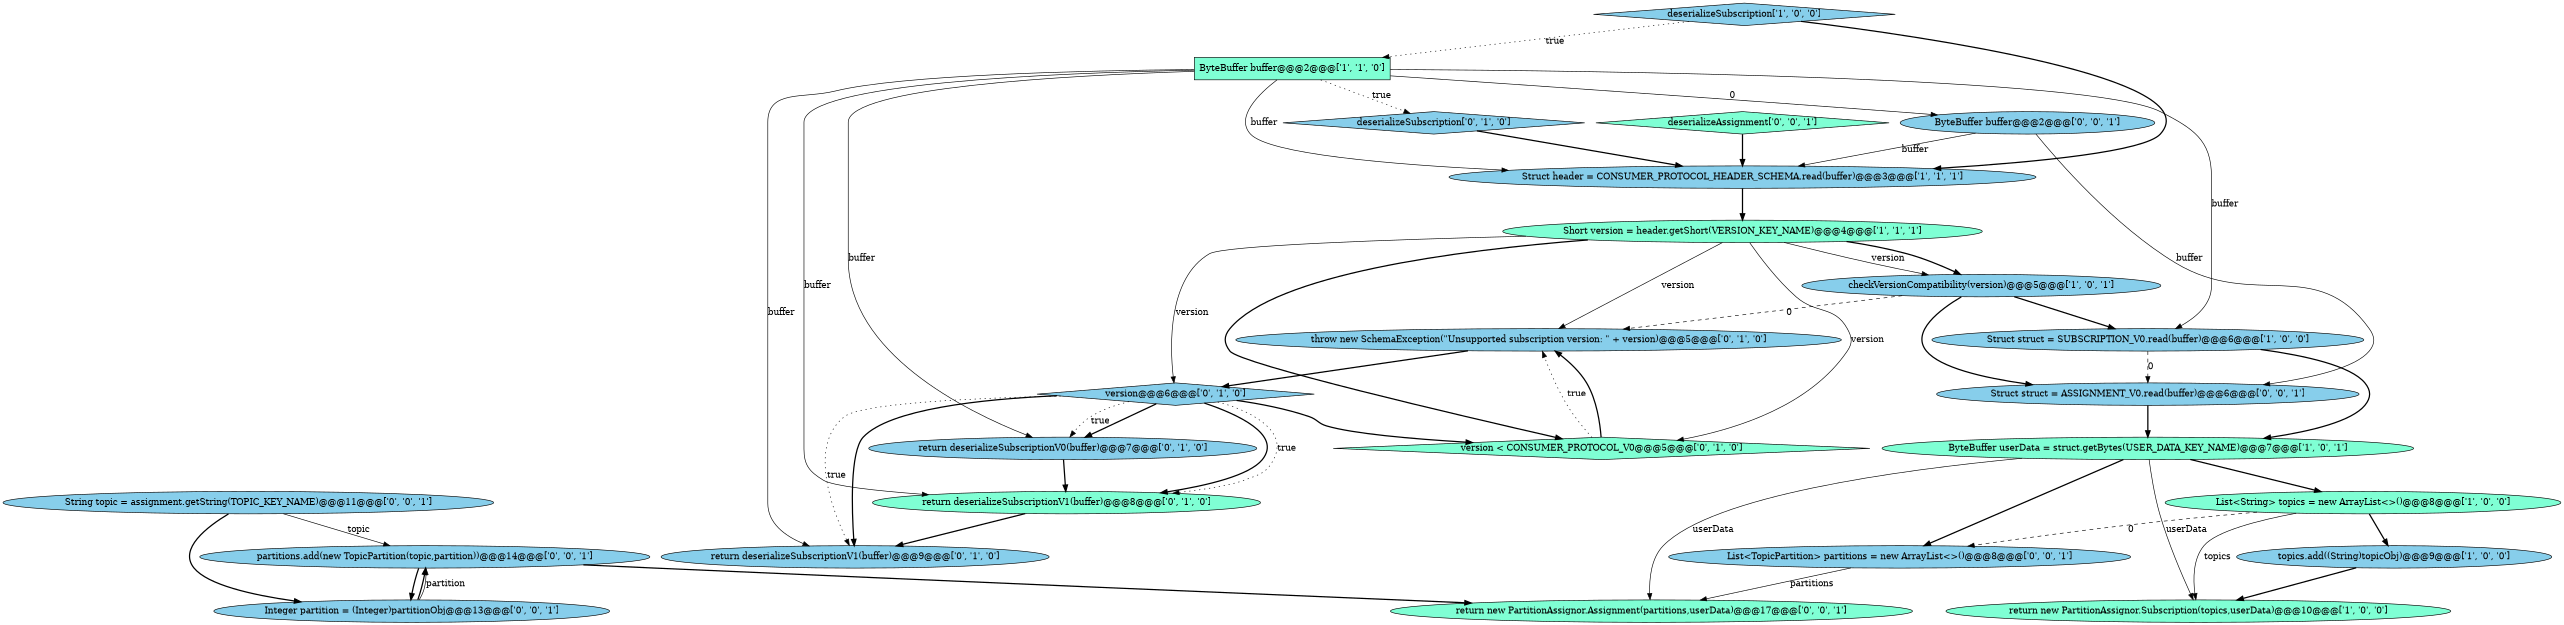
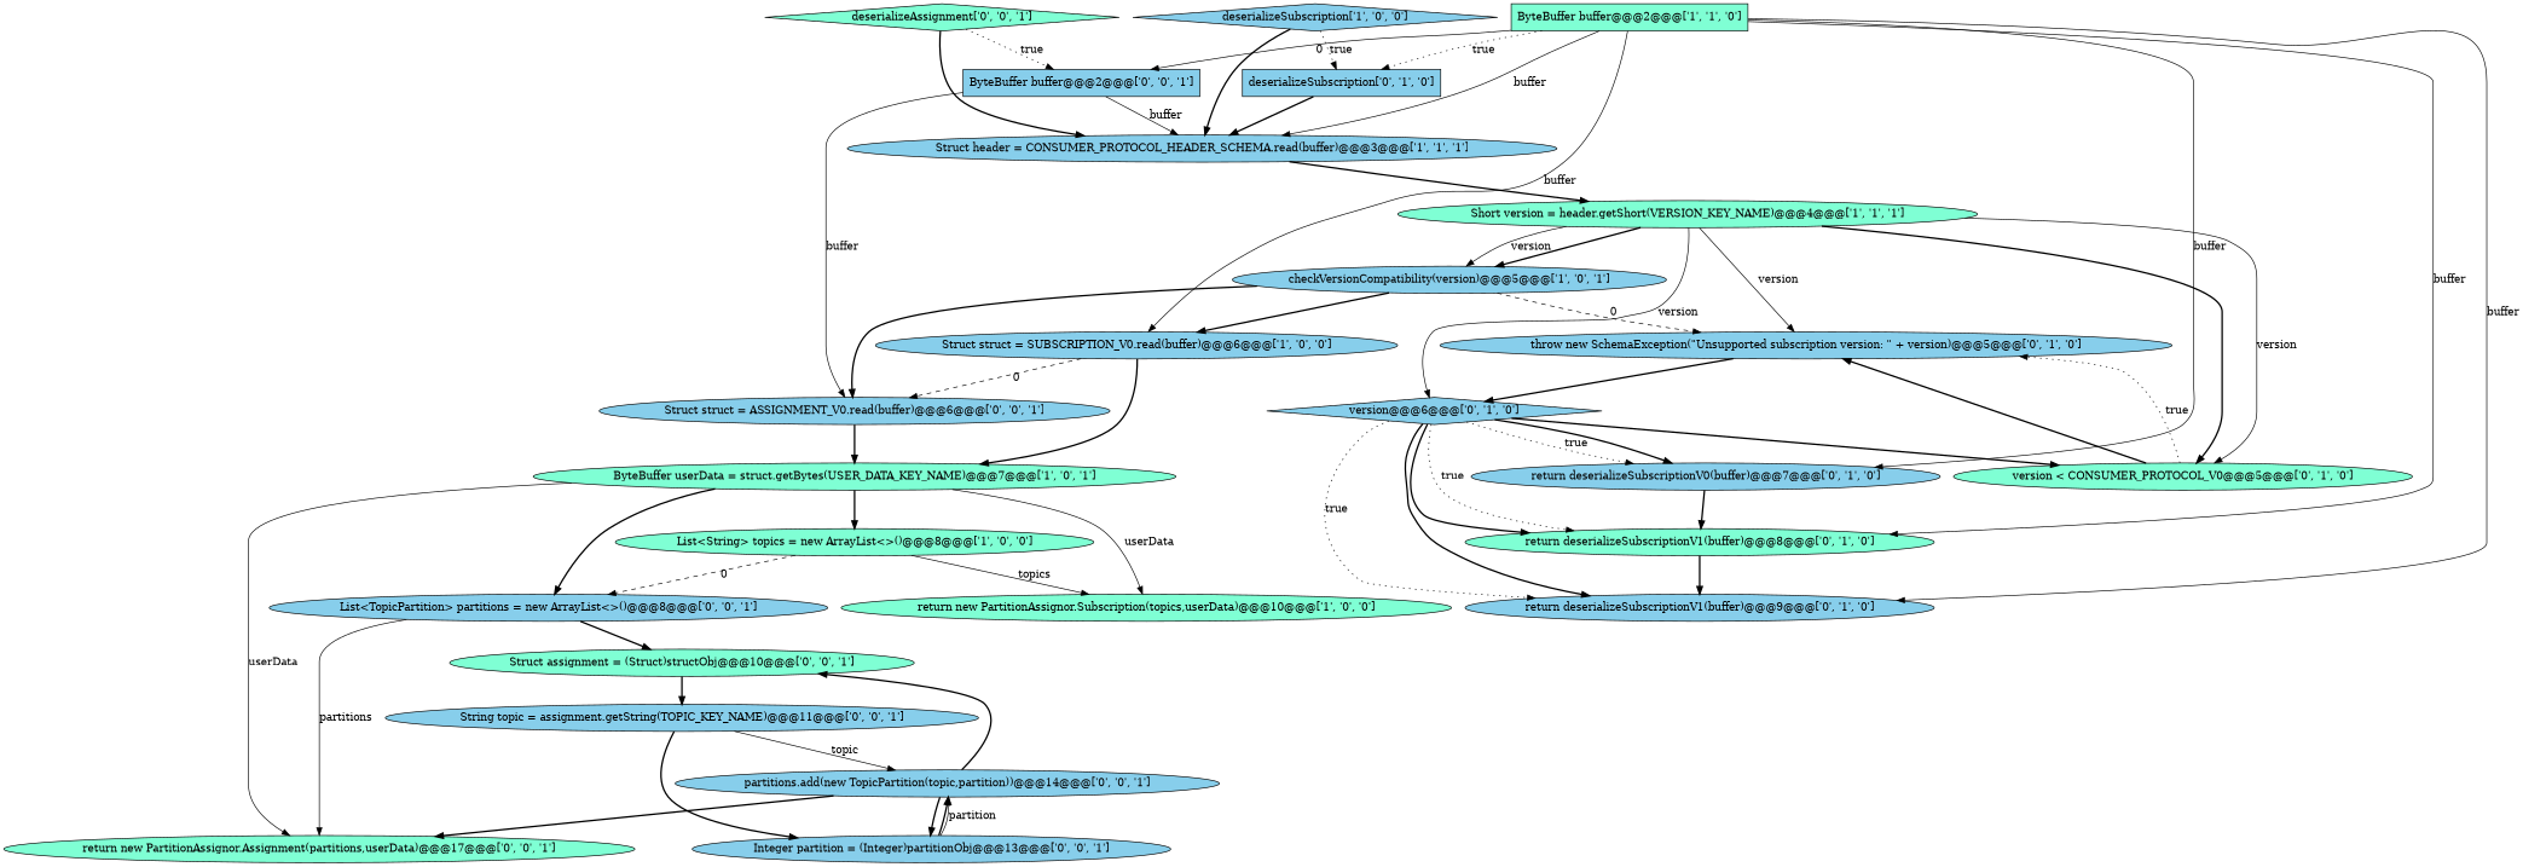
  digraph {
    node [fillcolor=skyblue shape=ellipse style=filled]
    edge [style=bold]
-   n1 [label="deserializeSubscription['0', '1', '0']" shape=diamond]
+   n1 [label="deserializeSubscription['0', '1', '0']" shape=box]
    n2 [label="Struct header = CONSUMER_PROTOCOL_HEADER_SCHEMA.read(buffer)@@@3@@@['1', '1', '1']"]
    n3 [fillcolor=aquamarine label="Short version = header.getShort(VERSION_KEY_NAME)@@@4@@@['1', '1', '1']"]
    n4 [fillcolor=aquamarine label="ByteBuffer buffer@@@2@@@['1', '1', '0']" shape=box]
    n5 [fillcolor=aquamarine label="return deserializeSubscriptionV1(buffer)@@@8@@@['0', '1', '0']"]
    n6 [label="return deserializeSubscriptionV1(buffer)@@@9@@@['0', '1', '0']"]
-   n7 [label="ByteBuffer buffer@@@2@@@['0', '0', '1']"]
+   n7 [label="ByteBuffer buffer@@@2@@@['0', '0', '1']" shape=box]
    n8 [label="Struct struct = SUBSCRIPTION_V0.read(buffer)@@@6@@@['1', '0', '0']"]
    n9 [label="return deserializeSubscriptionV0(buffer)@@@7@@@['0', '1', '0']"]
-   n10 [label="topics.add((String)topicObj)@@@9@@@['1', '0', '0']"]
    n11 [fillcolor=aquamarine label="return new PartitionAssignor.Subscription(topics,userData)@@@10@@@['1', '0', '0']"]
    n12 [label="throw new SchemaException(\"Unsupported subscription version: \" + version)@@@5@@@['0', '1', '0']"]
    n13 [label="version@@@6@@@['0', '1', '0']" shape=diamond]
-   n14 [fillcolor=aquamarine label="version < CONSUMER_PROTOCOL_V0@@@5@@@['0', '1', '0']" shape=diamond]
+   n14 [fillcolor=aquamarine label="version < CONSUMER_PROTOCOL_V0@@@5@@@['0', '1', '0']"]
    n15 [label="Struct struct = ASSIGNMENT_V0.read(buffer)@@@6@@@['0', '0', '1']"]
    n16 [fillcolor=aquamarine label="ByteBuffer userData = struct.getBytes(USER_DATA_KEY_NAME)@@@7@@@['1', '0', '1']"]
+   n17 [fillcolor=aquamarine label="Struct assignment = (Struct)structObj@@@10@@@['0', '0', '1']"]
    n18 [label="String topic = assignment.getString(TOPIC_KEY_NAME)@@@11@@@['0', '0', '1']"]
    n19 [label="partitions.add(new TopicPartition(topic,partition))@@@14@@@['0', '0', '1']"]
    n20 [label="Integer partition = (Integer)partitionObj@@@13@@@['0', '0', '1']"]
    n21 [fillcolor=aquamarine label="List<String> topics = new ArrayList<>()@@@8@@@['1', '0', '0']"]
    n22 [label="List<TopicPartition> partitions = new ArrayList<>()@@@8@@@['0', '0', '1']"]
    n23 [fillcolor=aquamarine label="return new PartitionAssignor.Assignment(partitions,userData)@@@17@@@['0', '0', '1']"]
    n24 [label="checkVersionCompatibility(version)@@@5@@@['1', '0', '1']"]
    n25 [label="deserializeSubscription['1', '0', '0']" shape=diamond]
    n26 [fillcolor=aquamarine label="deserializeAssignment['0', '0', '1']" shape=diamond]
    n1 -> n2
    n2 -> n3
    n3 -> n12 [label=version style=solid]
    n3 -> n13 [label=version style=solid]
    n3 -> n14
    n3 -> n14 [label=version style=solid]
    n3 -> n24
    n3 -> n24 [label=version style=solid]
    n4 -> n1 [label=true style=dotted]
    n4 -> n2 [label=buffer style=solid]
    n4 -> n5 [label=buffer style=solid]
    n4 -> n6 [label=buffer style=solid]
    n4 -> n7 [label=0 style=solid]
    n4 -> n8 [label=buffer style=solid]
    n4 -> n9 [label=buffer style=solid]
    n5 -> n6
    n7 -> n2 [label=buffer style=solid]
    n7 -> n15 [label=buffer style=solid]
    n8 -> n15 [label=0 style=dashed]
    n8 -> n16
    n9 -> n5
-   n10 -> n11
    n12 -> n13
    n13 -> n5
    n13 -> n5 [label=true style=dotted]
    n13 -> n6 [label=true style=dotted]
    n13 -> n6
    n13 -> n9
    n13 -> n9 [label=true style=dotted]
    n13 -> n14
    n14 -> n12 [label=true style=dotted]
    n14 -> n12
    n15 -> n16
    n16 -> n11 [label=userData style=solid]
    n16 -> n21
    n16 -> n22
    n16 -> n23 [label=userData style=solid]
+   n17 -> n18
    n18 -> n19 [label=topic style=solid]
    n18 -> n20
+   n19 -> n17
    n19 -> n20
    n19 -> n23
    n20 -> n19
    n20 -> n19 [label=partition style=solid]
-   n21 -> n10
    n21 -> n11 [label=topics style=solid]
    n21 -> n22 [label=0 style=dashed]
+   n22 -> n17
    n22 -> n23 [label=partitions style=solid]
    n24 -> n8
    n24 -> n12 [label=0 style=dashed]
    n24 -> n15
    n25 -> n2
-   n25 -> n4 [label=true style=dotted]
+   n25 -> n1 [label=true style=dotted]
    n26 -> n2
+   n26 -> n7 [label=true style=dotted]
  }
